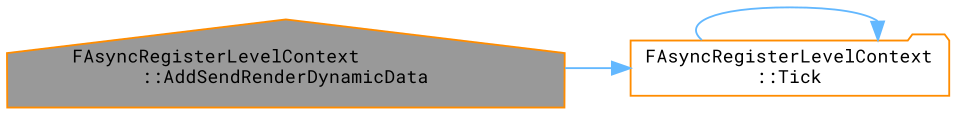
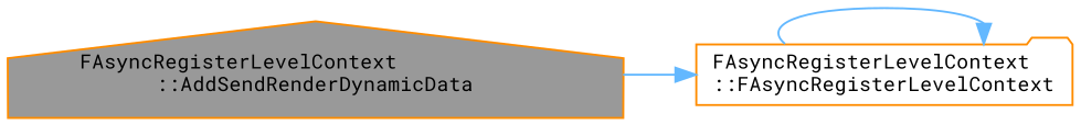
  digraph {
    rankdir=LR
    fontname="Roboto Mono"
    node [color=darkorange fontname="Roboto Mono" fontsize=10 style=filled]
    edge [color=steelblue1 fontname="Roboto Mono" fontsize=10 labelfontname=Helvetica labelfontsize=10 style=solid]
    n1 [fillcolor=grey60 fontcolor=black height=0.2 label="FAsyncRegisterLevelContext\l::AddSendRenderDynamicData" shape=house width=0.4]
-   n2 [fillcolor=white height=0.2 label="FAsyncRegisterLevelContext\l::Tick" shape=folder width=0.4]
+   n2 [fillcolor=white height=0.2 label="FAsyncRegisterLevelContext\l::FAsyncRegisterLevelContext" shape=folder width=0.4]
    n1 -> n2
    n2 -> n2
  }
